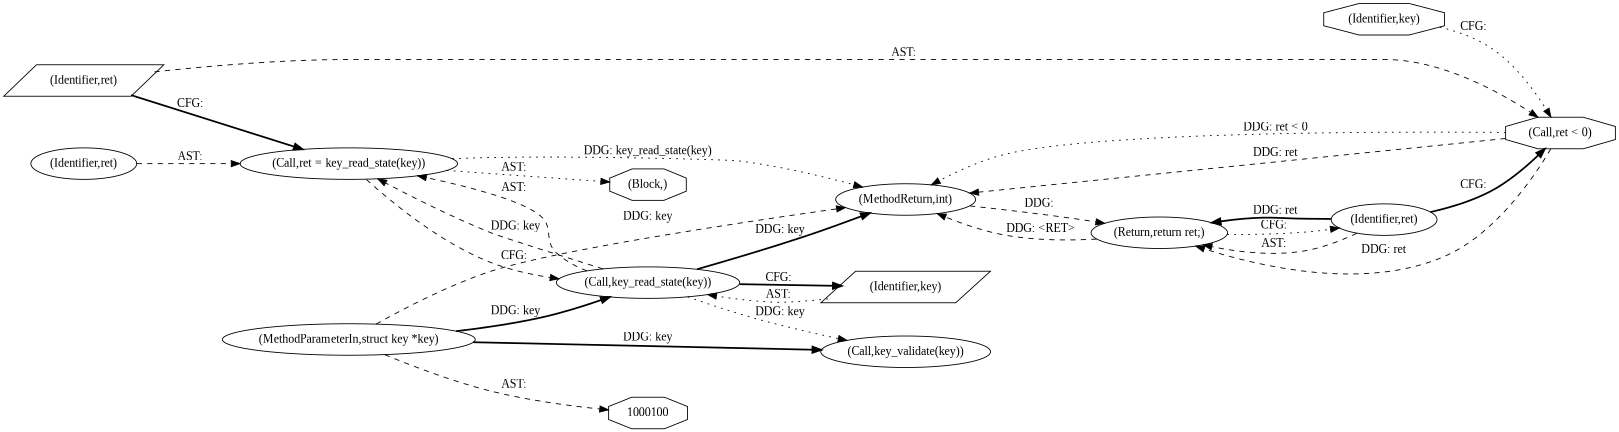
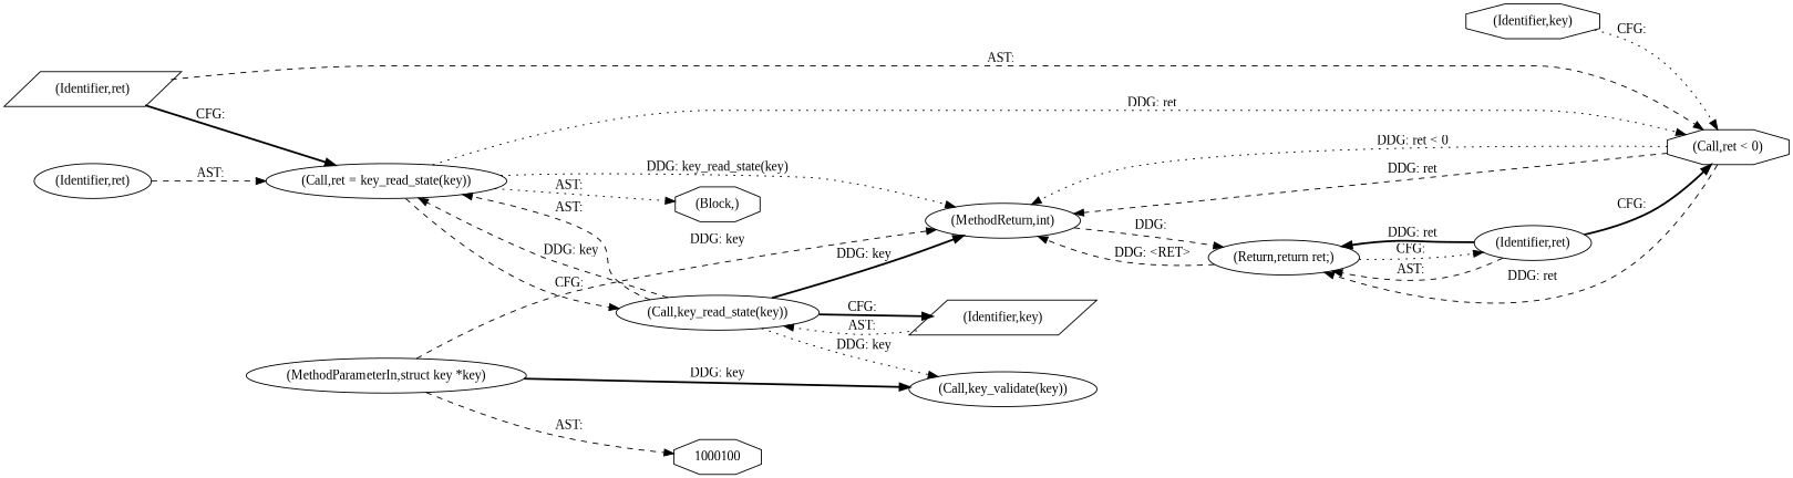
  digraph {
    fontname="Liberation Serif"
    rankdir=LR
    node [fontname="Liberation Serif" shape=ellipse]
    edge [fontname="Liberation Serif" style=dashed]
    n1 [label="(Call,ret = key_read_state(key))"]
    n2 [label="(Call,key_read_state(key))"]
    n3 [label="(Call,ret < 0)" shape=octagon]
    n4 [label="(MethodReturn,int)"]
    n5 [label="(Block,)" shape=octagon]
    n6 [label="(Identifier,key)" shape=parallelogram]
    n7 [label="(Call,key_validate(key))"]
    n8 [label="(Return,return ret;)"]
    n9 [label="(MethodParameterIn,struct key *key)"]
    1000100 [shape=octagon]
    n11 [label="(Identifier,ret)"]
    n12 [label="(Identifier,key)" shape=octagon]
    n13 [label="(Identifier,ret)"]
    n14 [label="(Identifier,ret)" shape=parallelogram]
    n1 -> n2 [label="CFG: "]
+   n1 -> n3 [label="DDG: ret" style=dotted]
    n1 -> n4 [label="DDG: key_read_state(key)" style=dotted]
    n1 -> n5 [label="AST: " style=dotted]
    n2 -> n1 [label="AST: "]
    n2 -> n1 [label="DDG: key"]
    n2 -> n4 [label="DDG: key" style=bold]
    n2 -> n6 [label="CFG: " style=bold]
    n2 -> n7 [label="DDG: key" style=dotted]
    n3 -> n4 [label="DDG: ret < 0" style=dotted]
    n3 -> n4 [label="DDG: ret"]
    n3 -> n8 [label="DDG: ret"]
    n4 -> n8 [label="DDG: "]
    n6 -> n2 [label="AST: " style=dotted]
    n8 -> n4 [label="DDG: <RET>"]
    n8 -> n11 [label="CFG: " style=dotted]
-   n9 -> n2 [label="DDG: key" style=bold]
    n9 -> n4 [label="DDG: key"]
    n9 -> n7 [label="DDG: key" style=bold]
    n9 -> 1000100 [label="AST: "]
    n11 -> n3 [label="CFG: " style=bold]
    n11 -> n8 [label="AST: "]
    n11 -> n8 [label="DDG: ret" style=bold]
    n12 -> n3 [label="CFG: " style=dotted]
    n13 -> n1 [label="AST: "]
    n14 -> n1 [label="CFG: " style=bold]
    n14 -> n3 [label="AST: "]
  }
